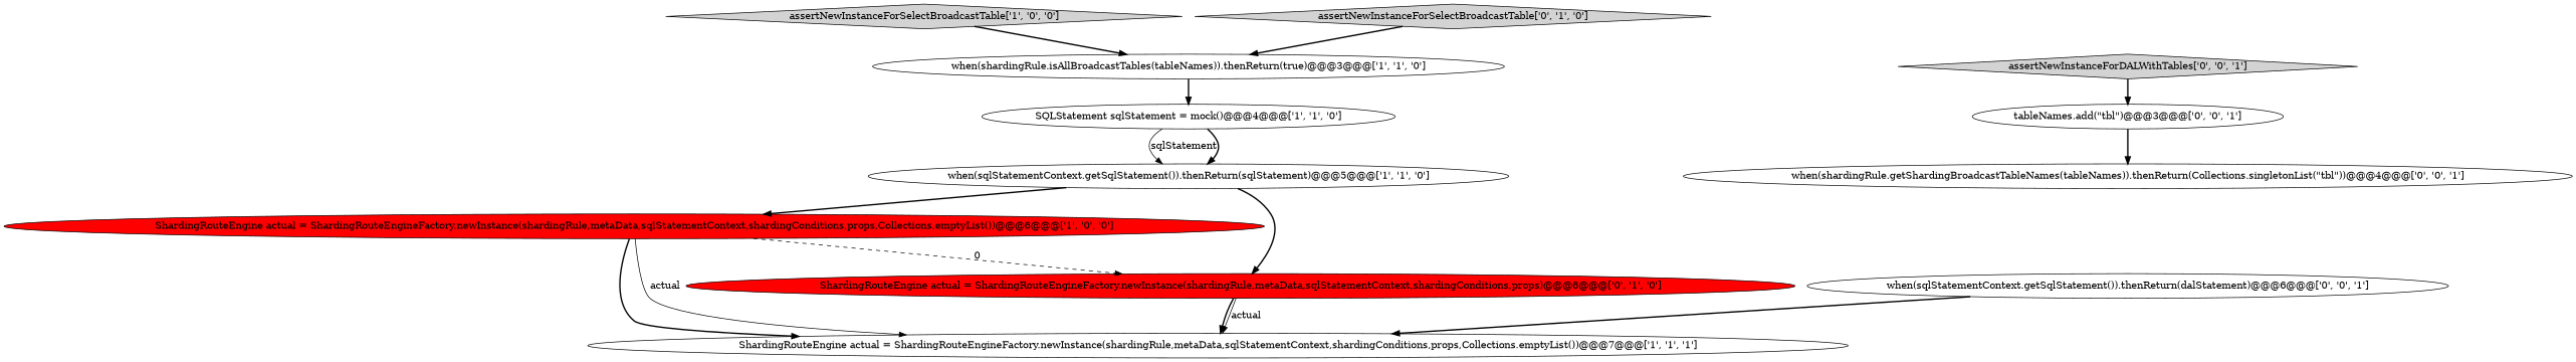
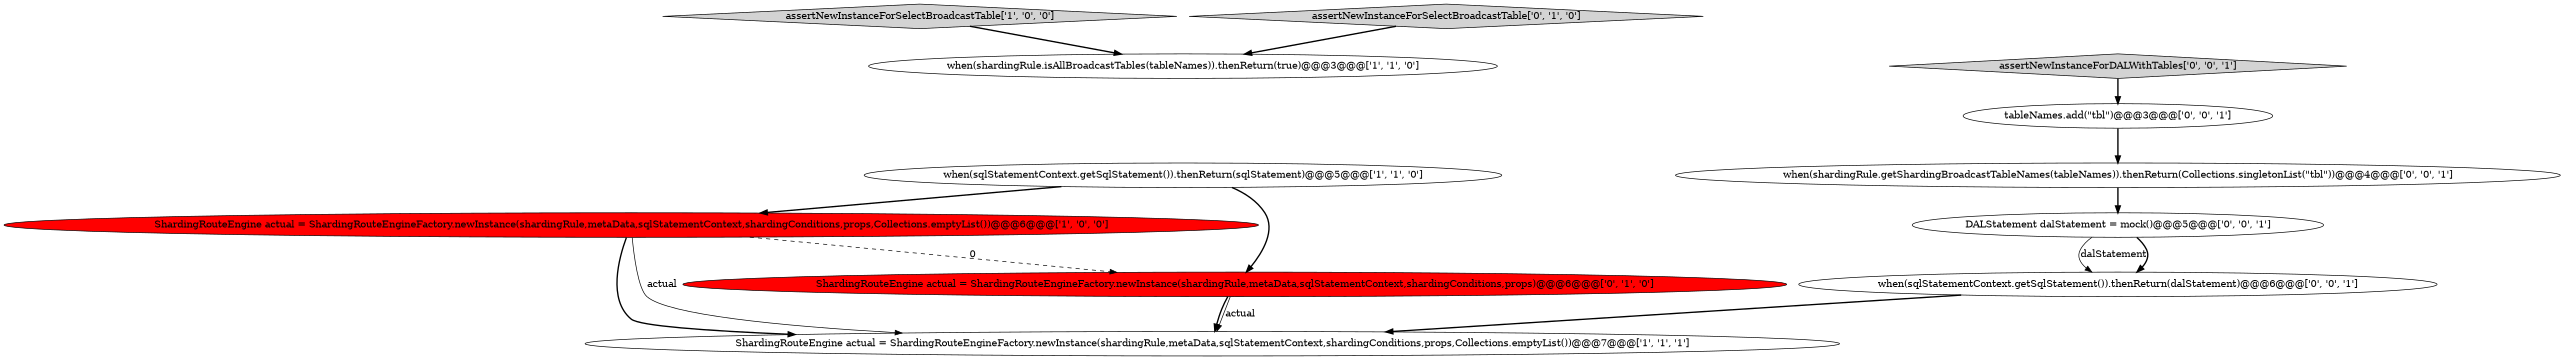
  digraph {
    node [fillcolor=white shape=ellipse style=filled]
    edge [style=bold]
    n1 [label="when(shardingRule.getShardingBroadcastTableNames(tableNames)).thenReturn(Collections.singletonList(\"tbl\"))@@@4@@@['0', '0', '1']"]
+   n2 [label="DALStatement dalStatement = mock()@@@5@@@['0', '0', '1']"]
    n3 [label="when(sqlStatementContext.getSqlStatement()).thenReturn(dalStatement)@@@6@@@['0', '0', '1']"]
    n4 [label="ShardingRouteEngine actual = ShardingRouteEngineFactory.newInstance(shardingRule,metaData,sqlStatementContext,shardingConditions,props,Collections.emptyList())@@@7@@@['1', '1', '1']"]
    n5 [fillcolor=red label="ShardingRouteEngine actual = ShardingRouteEngineFactory.newInstance(shardingRule,metaData,sqlStatementContext,shardingConditions,props,Collections.emptyList())@@@6@@@['1', '0', '0']"]
    n6 [fillcolor=red label="ShardingRouteEngine actual = ShardingRouteEngineFactory.newInstance(shardingRule,metaData,sqlStatementContext,shardingConditions,props)@@@6@@@['0', '1', '0']"]
    n7 [label="when(sqlStatementContext.getSqlStatement()).thenReturn(sqlStatement)@@@5@@@['1', '1', '0']"]
-   n8 [label="SQLStatement sqlStatement = mock()@@@4@@@['1', '1', '0']"]
    n9 [fillcolor=lightgray label="assertNewInstanceForSelectBroadcastTable['1', '0', '0']" shape=diamond]
    n10 [label="when(shardingRule.isAllBroadcastTables(tableNames)).thenReturn(true)@@@3@@@['1', '1', '0']"]
    n11 [fillcolor=lightgray label="assertNewInstanceForSelectBroadcastTable['0', '1', '0']" shape=diamond]
    n12 [fillcolor=lightgray label="assertNewInstanceForDALWithTables['0', '0', '1']" shape=diamond]
    n13 [label="tableNames.add(\"tbl\")@@@3@@@['0', '0', '1']"]
+   n1 -> n2
+   n2 -> n3 [label=dalStatement style=solid]
+   n2 -> n3
    n3 -> n4
    n5 -> n4
    n5 -> n4 [label=actual style=solid]
    n5 -> n6 [label=0 style=dashed]
    n6 -> n4
    n6 -> n4 [label=actual style=solid]
    n7 -> n5
    n7 -> n6
-   n8 -> n7 [label=sqlStatement style=solid]
-   n8 -> n7
    n9 -> n10
-   n10 -> n8
    n11 -> n10
    n12 -> n13
    n13 -> n1
  }
